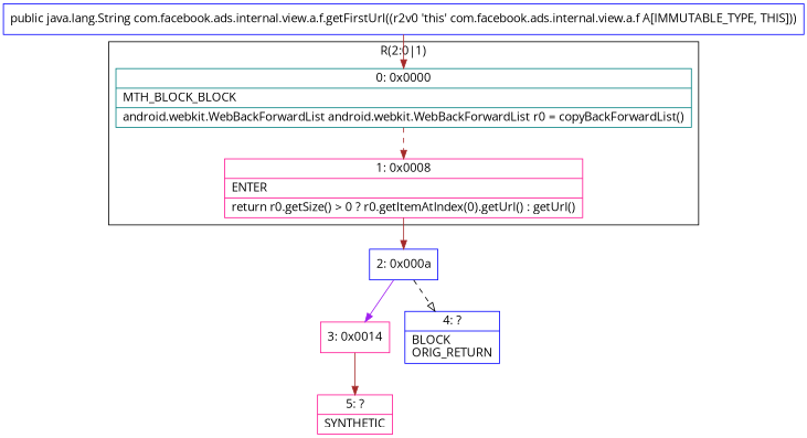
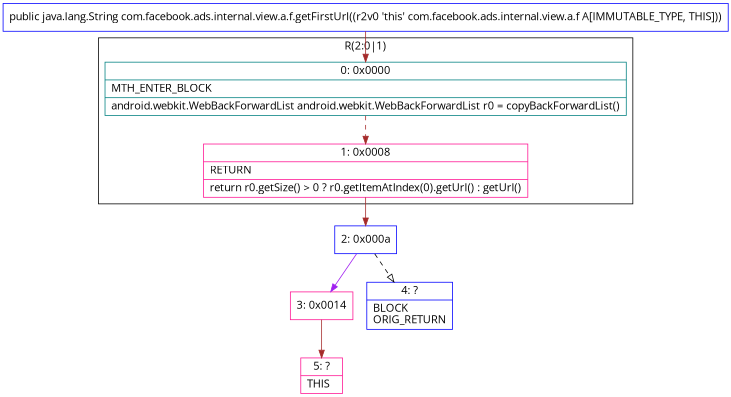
  digraph {
    fontname="Open Sans"
    node [color=deeppink fontname="Open Sans" shape=record]
    edge [arrowhead=normal color=brown fontname="Open Sans" style=solid]
-   n1 [color=teal label="{0\:\ 0x0000|MTH_BLOCK_BLOCK\l|android.webkit.WebBackForwardList android.webkit.WebBackForwardList r0 = copyBackForwardList()\l}"]
-   n2 [label="{1\:\ 0x0008|ENTER\l|return r0.getSize() \> 0 ? r0.getItemAtIndex(0).getUrl() : getUrl()\l}"]
+   n1 [color=teal label="{0\:\ 0x0000|MTH_ENTER_BLOCK\l|android.webkit.WebBackForwardList android.webkit.WebBackForwardList r0 = copyBackForwardList()\l}"]
+   n2 [label="{1\:\ 0x0008|RETURN\l|return r0.getSize() \> 0 ? r0.getItemAtIndex(0).getUrl() : getUrl()\l}"]
    n3 [color=blue label="{2\:\ 0x000a}"]
    n4 [label="{3\:\ 0x0014}"]
    n5 [color=blue label="{4\:\ ?|BLOCK\lORIG_RETURN\l}"]
-   n6 [label="{5\:\ ?|SYNTHETIC\l}"]
+   n6 [label="{5\:\ ?|THIS\l}"]
    n7 [color=blue label="{public java.lang.String com.facebook.ads.internal.view.a.f.getFirstUrl((r2v0 'this' com.facebook.ads.internal.view.a.f A[IMMUTABLE_TYPE, THIS])) }"]
    subgraph cluster_1 {
      label="R(2:0|1)"
      n1
      n2
    }
    n1 -> n2 [style=dashed]
    n2 -> n3
    n3 -> n4 [color=purple]
    n3 -> n5 [arrowhead=onormal color=black style=dashed]
    n4 -> n6
    n7 -> n1
  }
